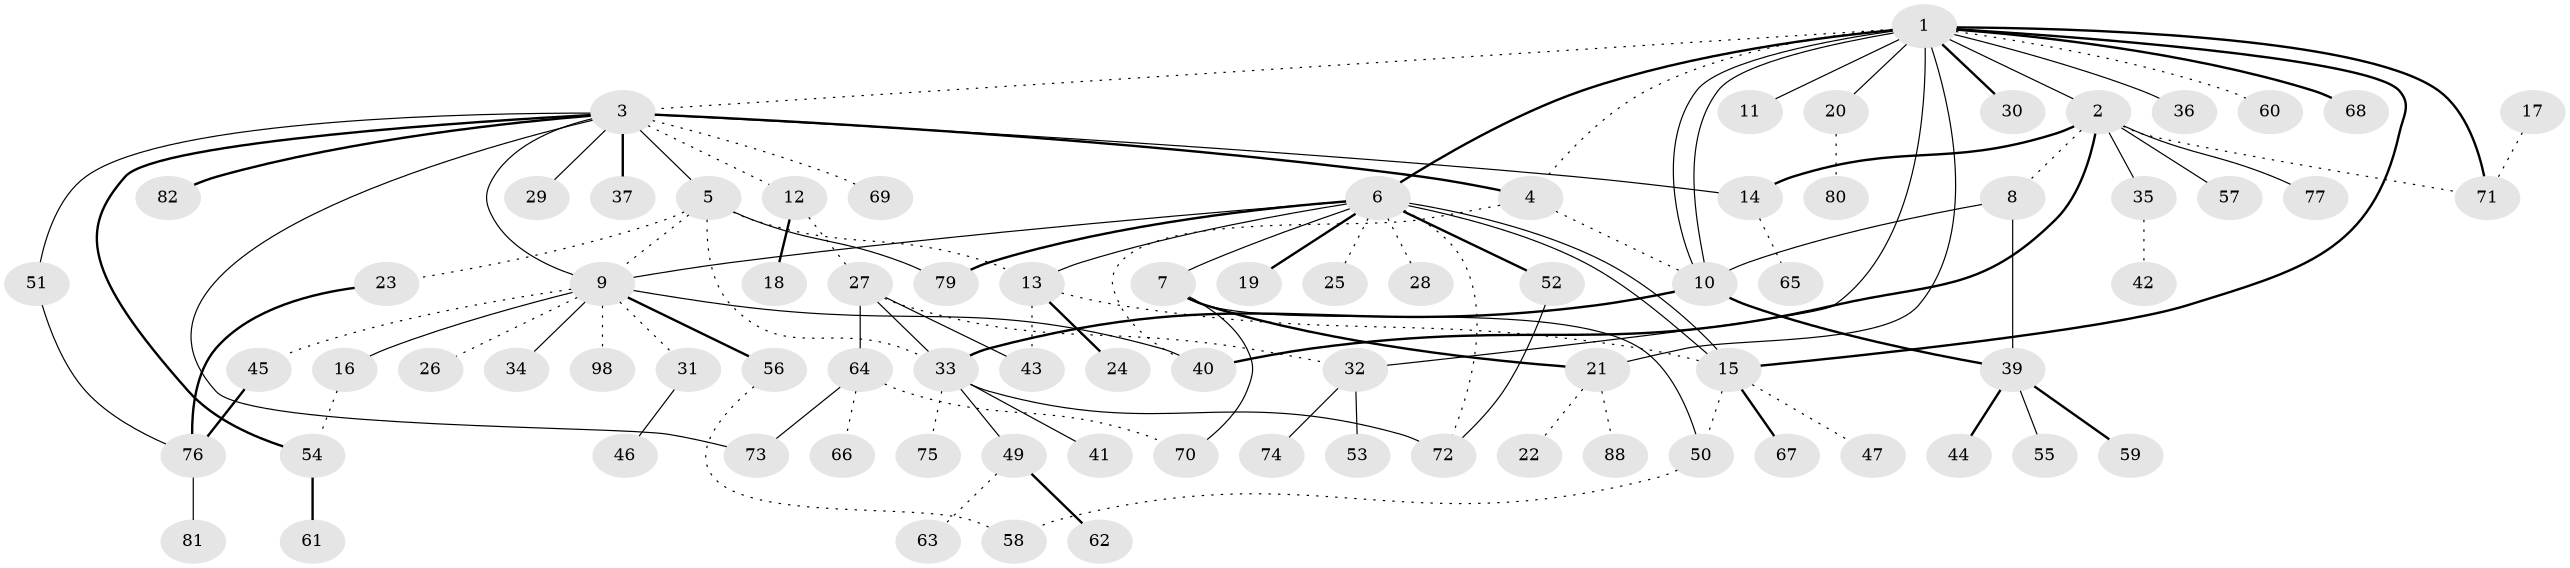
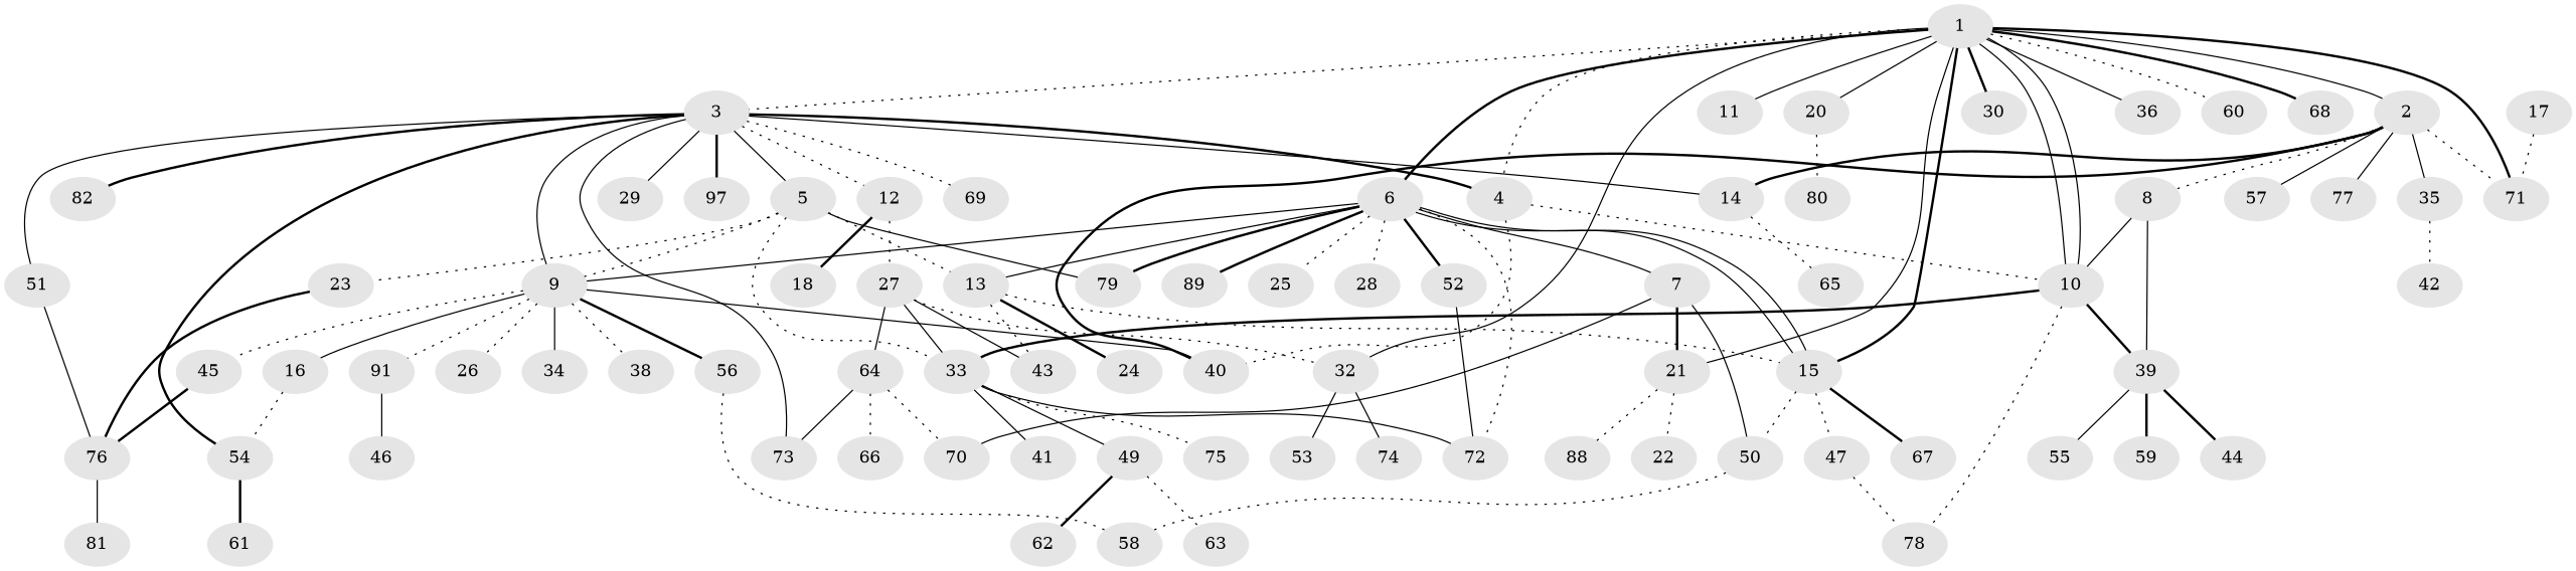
  graph {
    node [color=gray90 style=filled]
    edge [style=solid]
    1
    2
    3
    4
    6
    10
    11
    15
    20
    21
    30
    32
    36
    60
    68
    71
    8
    14
    35
    40
    57
    77
    5
    9
    12
    29
-   37
+   37 [label=97]
    51
    54
    69
    73
    82
    13
    79
    7
-   19
+   19 [label=89]
    25
    28
    52
    72
    33
    39
+   78
    50
    47
    67
    80
    22
    n49 [label=88]
    53
    74
    65
    17
    42
    23
    16
    26
-   31
+   31 [label=91]
    34
-   38 [label=98]
+   38
    45
    56
    18
    27
    76
    61
    24
    43
    41
    49
    75
    70
    58
    44
    55
    59
    46
    64
    81
    66
    62
    63
    1 -- 2
    1 -- 3 [style=dotted]
    1 -- 4 [style=dotted]
    1 -- 6 [style=bold]
    1 -- 10
    1 -- 10
    1 -- 11
    1 -- 15 [style=bold]
    1 -- 20
    1 -- 21
    1 -- 30 [style=bold]
    1 -- 32
    1 -- 36
    1 -- 60 [style=dotted]
    1 -- 68 [style=bold]
    1 -- 71 [style=bold]
    2 -- 71 [style=dotted]
    2 -- 8 [style=dotted]
    2 -- 14 [style=bold]
    2 -- 35
    2 -- 40 [style=bold]
    2 -- 57
    2 -- 77
    3 -- 4 [style=bold]
    3 -- 14
    3 -- 5
    3 -- 9
    3 -- 12 [style=dotted]
    3 -- 29
    3 -- 37 [style=bold]
    3 -- 51
    3 -- 54 [style=bold]
    3 -- 69 [style=dotted]
    3 -- 73
    3 -- 82 [style=bold]
    4 -- 10 [style=dotted]
    4 -- 40 [style=dotted]
    6 -- 15
    6 -- 15
    6 -- 9
    6 -- 13
    6 -- 79 [style=bold]
    6 -- 7
    6 -- 19 [style=bold]
    6 -- 25 [style=dotted]
    6 -- 28 [style=dotted]
    6 -- 52 [style=bold]
    6 -- 72 [style=dotted]
    10 -- 33 [style=bold]
    10 -- 39 [style=bold]
+   10 -- 78 [style=dotted]
    15 -- 50 [style=dotted]
    15 -- 47 [style=dotted]
    15 -- 67 [style=bold]
    20 -- 80 [style=dotted]
    21 -- 22 [style=dotted]
    21 -- n49 [style=dotted]
    32 -- 53
    32 -- 74
    8 -- 10
    8 -- 39
    14 -- 65 [style=dotted]
    35 -- 42 [style=dotted]
    5 -- 9 [style=dotted]
    5 -- 13 [style=dotted]
    5 -- 79
    5 -- 33 [style=dotted]
    5 -- 23 [style=dotted]
    9 -- 40
    9 -- 16
    9 -- 26 [style=dotted]
    9 -- 31 [style=dotted]
    9 -- 34
    9 -- 38 [style=dotted]
    9 -- 45 [style=dotted]
    9 -- 56 [style=bold]
    12 -- 18 [style=bold]
    12 -- 27 [style=dotted]
    51 -- 76
    54 -- 61 [style=bold]
    13 -- 15 [style=dotted]
    13 -- 24 [style=bold]
    13 -- 43 [style=dotted]
    7 -- 21 [style=bold]
    7 -- 50
    7 -- 70
    52 -- 72
    33 -- 72
    33 -- 41
    33 -- 49
    33 -- 75 [style=dotted]
    39 -- 44 [style=bold]
    39 -- 55
    39 -- 59 [style=bold]
    50 -- 58 [style=dotted]
+   47 -- 78 [style=dotted]
    17 -- 71 [style=dotted]
    23 -- 76 [style=bold]
    16 -- 54 [style=dotted]
    31 -- 46
    45 -- 76 [style=bold]
    56 -- 58 [style=dotted]
    27 -- 32 [style=dotted]
    27 -- 33
    27 -- 43
    27 -- 64
    76 -- 81
    49 -- 62 [style=bold]
    49 -- 63 [style=dotted]
    64 -- 73
    64 -- 70 [style=dotted]
    64 -- 66 [style=dotted]
  }
